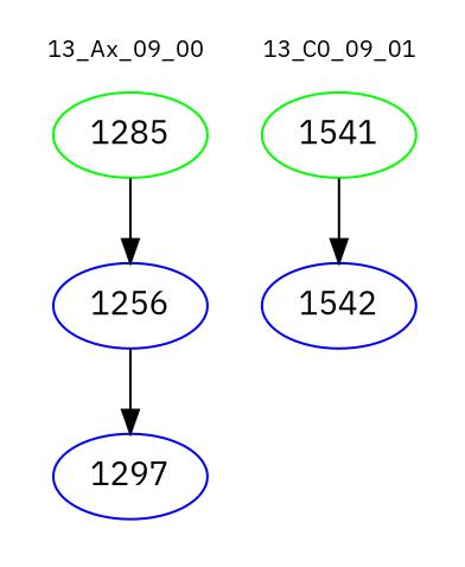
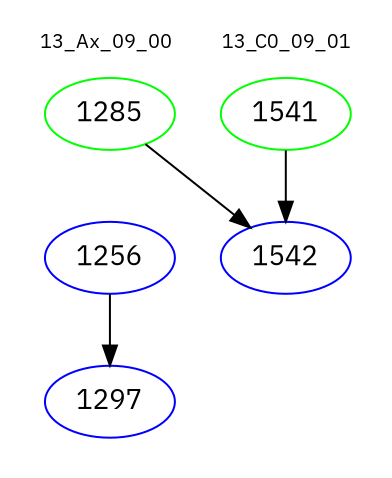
  digraph {
    fontname="IBM Plex Sans"
    node [color=blue fontname="IBM Plex Sans"]
    edge [color=black fontname="IBM Plex Sans"]
    n1 [color=green label=1285]
    n2 [label=1256]
    n3 [label=1297]
    n4 [color=green label=1541]
    n5 [label=1542]
    subgraph cluster_1 {
      color=white
      fontsize=10
      label="13_Ax_09_00"
      n1
      n2
      n3
    }
    subgraph cluster_2 {
      color=white
      fontsize=10
      label="13_C0_09_01"
      n4
      n5
    }
-   n1 -> n2
+   n1 -> n5
    n2 -> n3
    n4 -> n5
  }
